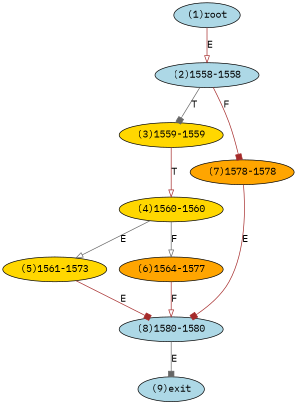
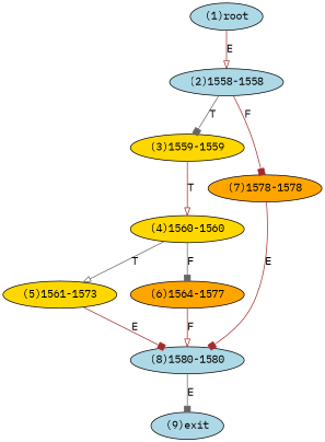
  digraph {
    fontname="IBM Plex Mono"
    node [fillcolor=lightblue fontname="IBM Plex Mono" style=filled]
    edge [arrowhead=box color=brown fontname="IBM Plex Mono"]
    n1 [label="(1)root"]
    n2 [label="(2)1558-1558"]
    n3 [fillcolor=gold label="(3)1559-1559"]
    n4 [fillcolor=orange label="(7)1578-1578"]
    n5 [fillcolor=gold label="(4)1560-1560"]
    n6 [label="(8)1580-1580"]
    n7 [fillcolor=gold label="(5)1561-1573"]
    n8 [fillcolor=orange label="(6)1564-1577"]
    n9 [label="(9)exit"]
    n1 -> n2 [arrowhead=onormal label=E]
    n2 -> n3 [color=gray40 label=T]
    n2 -> n4 [label=F]
    n3 -> n5 [arrowhead=onormal label=T]
    n4 -> n6 [label=E]
-   n5 -> n7 [arrowhead=onormal color=gray40 label=E]
-   n5 -> n8 [arrowhead=onormal color=gray40 label=F]
+   n5 -> n7 [arrowhead=onormal color=gray40 label=T]
+   n5 -> n8 [color=gray40 label=F]
    n6 -> n9 [color=gray40 label=E]
    n7 -> n6 [label=E]
    n8 -> n6 [arrowhead=onormal label=F]
  }
